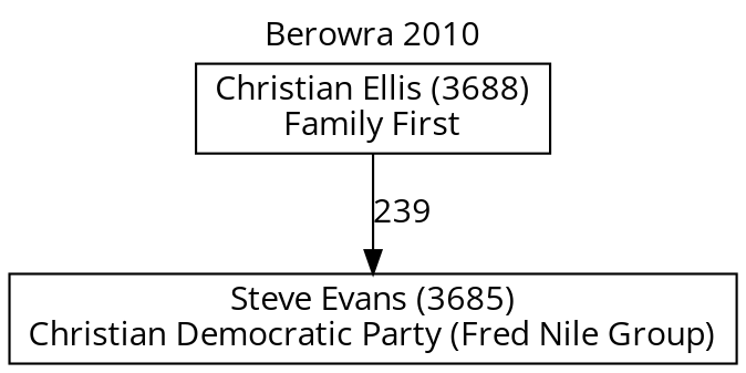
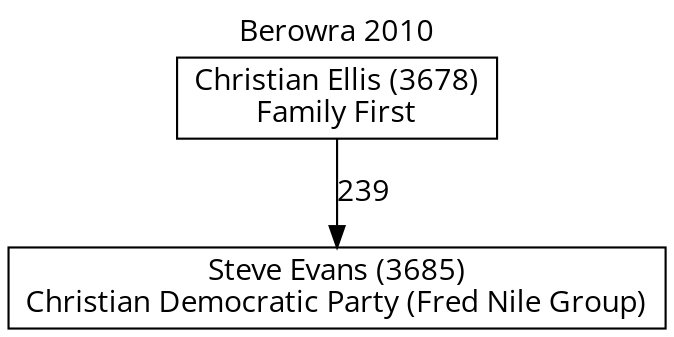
  digraph {
    label="Berowra 2010"
    labelloc=t
    mclimit=10
    fontname="Open Sans"
    node [shape=box fontname="Open Sans"]
    n1 [label="Steve Evans (3685)\nChristian Democratic Party (Fred Nile Group)"]
-   n2 [label="Christian Ellis (3688)\nFamily First"]
+   n2 [label="Christian Ellis (3678)\nFamily First"]
    n2 -> n1 [label=239 fontname="Open Sans"]
  }
